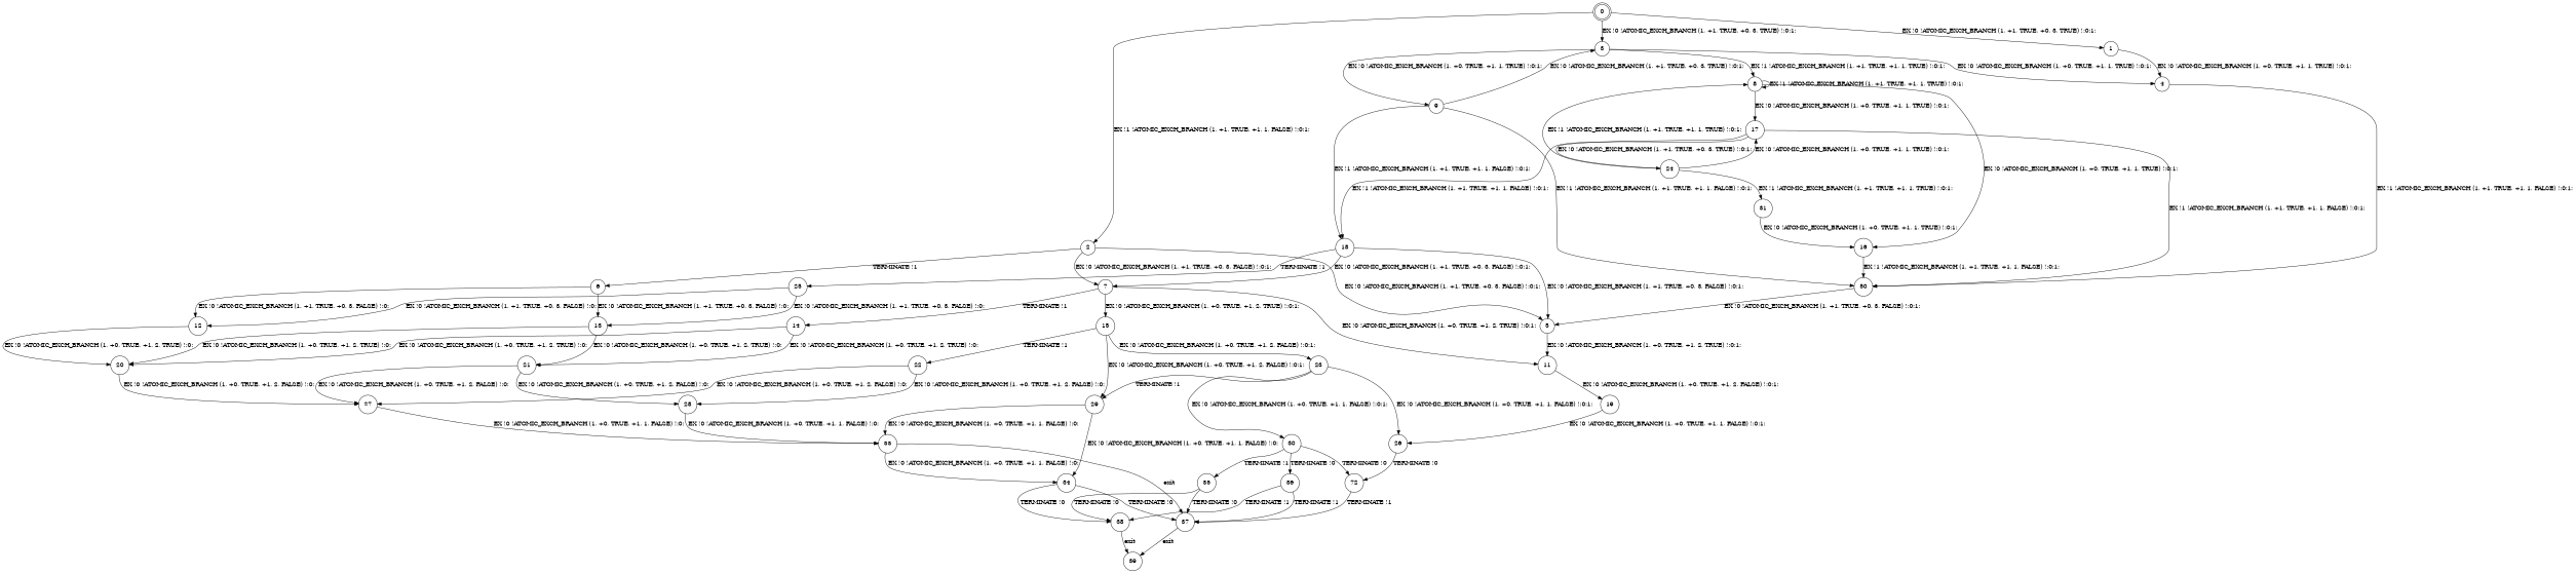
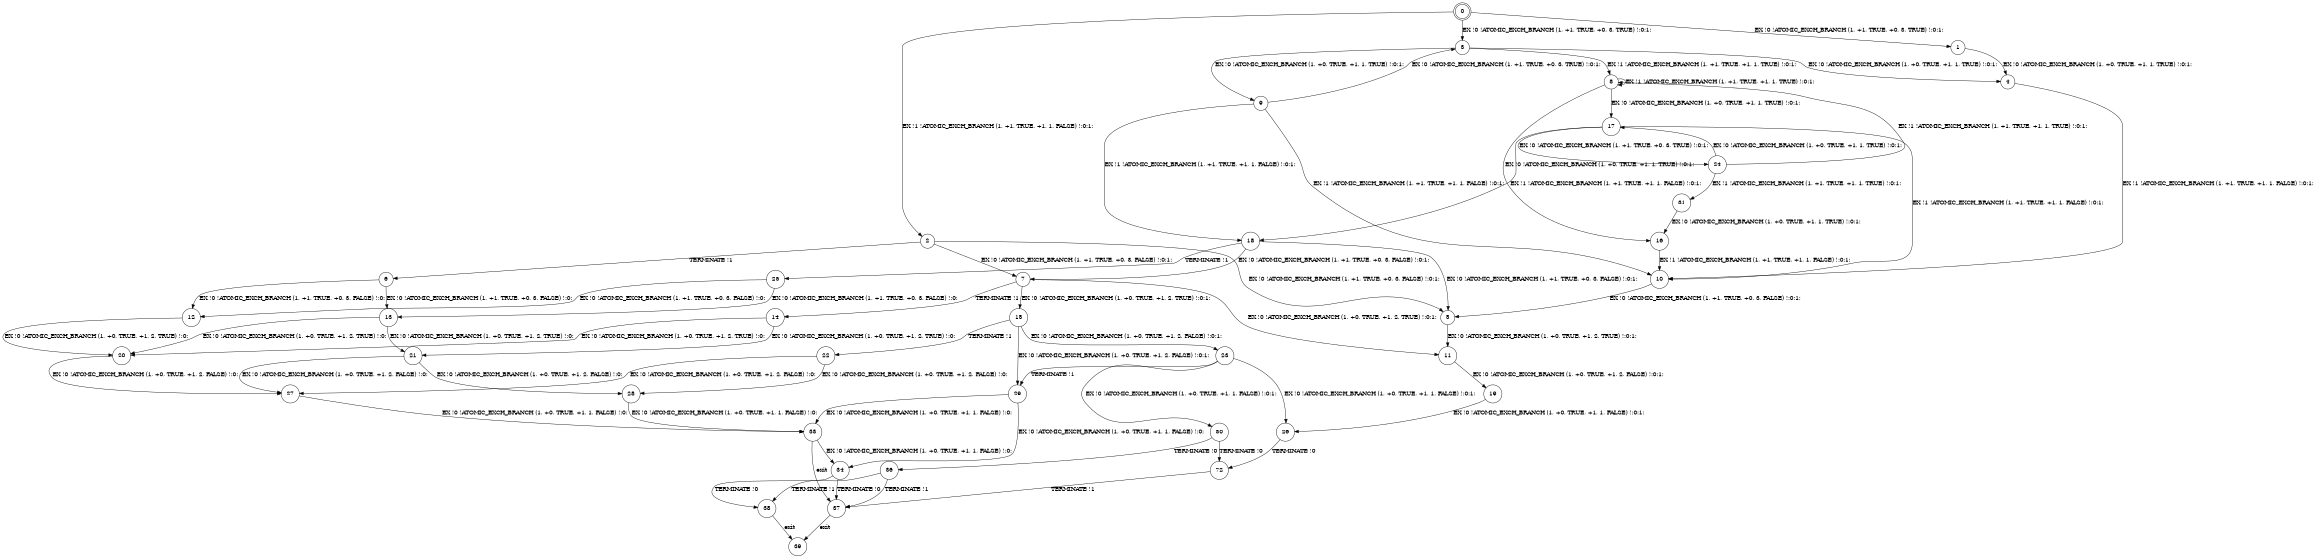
  digraph {
    node [shape=circle]
    0 [peripheries=2]
    1
    2
    3
    4
    5
    6
    7
    8
    9
-   10 [label=50]
+   10
    11
    12
    13
    14
    15
    16
    17
    18
    19
    20
    21
    22
    23
    29
    24
    25
    26
    27
    28
    30
    31
    n33 [label=72]
    33
    34
-   35
    36
    37
    38
    39
    0 -> 1 [label="EX !0 !ATOMIC_EXCH_BRANCH (1, +1, TRUE, +0, 3, TRUE) !:0:1:"]
    0 -> 2 [label="EX !1 !ATOMIC_EXCH_BRANCH (1, +1, TRUE, +1, 1, FALSE) !:0:1:"]
    0 -> 3 [label="EX !0 !ATOMIC_EXCH_BRANCH (1, +1, TRUE, +0, 3, TRUE) !:0:1:"]
    1 -> 4 [label="EX !0 !ATOMIC_EXCH_BRANCH (1, +0, TRUE, +1, 1, TRUE) !:0:1:"]
    2 -> 5 [label="EX !0 !ATOMIC_EXCH_BRANCH (1, +1, TRUE, +0, 3, FALSE) !:0:1:"]
    2 -> 6 [label="TERMINATE !1"]
    2 -> 7 [label="EX !0 !ATOMIC_EXCH_BRANCH (1, +1, TRUE, +0, 3, FALSE) !:0:1:"]
    3 -> 4 [label="EX !0 !ATOMIC_EXCH_BRANCH (1, +0, TRUE, +1, 1, TRUE) !:0:1:"]
    3 -> 8 [label="EX !1 !ATOMIC_EXCH_BRANCH (1, +1, TRUE, +1, 1, TRUE) !:0:1:"]
    3 -> 9 [label="EX !0 !ATOMIC_EXCH_BRANCH (1, +0, TRUE, +1, 1, TRUE) !:0:1:"]
    4 -> 10 [label="EX !1 !ATOMIC_EXCH_BRANCH (1, +1, TRUE, +1, 1, FALSE) !:0:1:"]
    5 -> 11 [label="EX !0 !ATOMIC_EXCH_BRANCH (1, +0, TRUE, +1, 2, TRUE) !:0:1:"]
    6 -> 12 [label="EX !0 !ATOMIC_EXCH_BRANCH (1, +1, TRUE, +0, 3, FALSE) !:0:"]
    6 -> 13 [label="EX !0 !ATOMIC_EXCH_BRANCH (1, +1, TRUE, +0, 3, FALSE) !:0:"]
    7 -> 11 [label="EX !0 !ATOMIC_EXCH_BRANCH (1, +0, TRUE, +1, 2, TRUE) !:0:1:"]
    7 -> 14 [label="TERMINATE !1"]
    7 -> 15 [label="EX !0 !ATOMIC_EXCH_BRANCH (1, +0, TRUE, +1, 2, TRUE) !:0:1:"]
    8 -> 8 [label="EX !1 !ATOMIC_EXCH_BRANCH (1, +1, TRUE, +1, 1, TRUE) !:0:1:"]
    8 -> 16 [label="EX !0 !ATOMIC_EXCH_BRANCH (1, +0, TRUE, +1, 1, TRUE) !:0:1:"]
    8 -> 17 [label="EX !0 !ATOMIC_EXCH_BRANCH (1, +0, TRUE, +1, 1, TRUE) !:0:1:"]
    9 -> 3 [label="EX !0 !ATOMIC_EXCH_BRANCH (1, +1, TRUE, +0, 3, TRUE) !:0:1:"]
    9 -> 10 [label="EX !1 !ATOMIC_EXCH_BRANCH (1, +1, TRUE, +1, 1, FALSE) !:0:1:"]
    9 -> 18 [label="EX !1 !ATOMIC_EXCH_BRANCH (1, +1, TRUE, +1, 1, FALSE) !:0:1:"]
    10 -> 5 [label="EX !0 !ATOMIC_EXCH_BRANCH (1, +1, TRUE, +0, 3, FALSE) !:0:1:"]
    11 -> 19 [label="EX !0 !ATOMIC_EXCH_BRANCH (1, +0, TRUE, +1, 2, FALSE) !:0:1:"]
    12 -> 20 [label="EX !0 !ATOMIC_EXCH_BRANCH (1, +0, TRUE, +1, 2, TRUE) !:0:"]
    13 -> 20 [label="EX !0 !ATOMIC_EXCH_BRANCH (1, +0, TRUE, +1, 2, TRUE) !:0:"]
    13 -> 21 [label="EX !0 !ATOMIC_EXCH_BRANCH (1, +0, TRUE, +1, 2, TRUE) !:0:"]
    14 -> 20 [label="EX !0 !ATOMIC_EXCH_BRANCH (1, +0, TRUE, +1, 2, TRUE) !:0:"]
    14 -> 21 [label="EX !0 !ATOMIC_EXCH_BRANCH (1, +0, TRUE, +1, 2, TRUE) !:0:"]
    15 -> 22 [label="TERMINATE !1"]
    15 -> 23 [label="EX !0 !ATOMIC_EXCH_BRANCH (1, +0, TRUE, +1, 2, FALSE) !:0:1:"]
    15 -> 29 [label="EX !0 !ATOMIC_EXCH_BRANCH (1, +0, TRUE, +1, 2, FALSE) !:0:1:"]
    16 -> 10 [label="EX !1 !ATOMIC_EXCH_BRANCH (1, +1, TRUE, +1, 1, FALSE) !:0:1:"]
    17 -> 10 [label="EX !1 !ATOMIC_EXCH_BRANCH (1, +1, TRUE, +1, 1, FALSE) !:0:1:"]
    17 -> 18 [label="EX !1 !ATOMIC_EXCH_BRANCH (1, +1, TRUE, +1, 1, FALSE) !:0:1:"]
    17 -> 24 [label="EX !0 !ATOMIC_EXCH_BRANCH (1, +1, TRUE, +0, 3, TRUE) !:0:1:"]
    18 -> 5 [label="EX !0 !ATOMIC_EXCH_BRANCH (1, +1, TRUE, +0, 3, FALSE) !:0:1:"]
    18 -> 7 [label="EX !0 !ATOMIC_EXCH_BRANCH (1, +1, TRUE, +0, 3, FALSE) !:0:1:"]
    18 -> 25 [label="TERMINATE !1"]
    19 -> 26 [label="EX !0 !ATOMIC_EXCH_BRANCH (1, +0, TRUE, +1, 1, FALSE) !:0:1:"]
    20 -> 27 [label="EX !0 !ATOMIC_EXCH_BRANCH (1, +0, TRUE, +1, 2, FALSE) !:0:"]
    21 -> 27 [label="EX !0 !ATOMIC_EXCH_BRANCH (1, +0, TRUE, +1, 2, FALSE) !:0:"]
    21 -> 28 [label="EX !0 !ATOMIC_EXCH_BRANCH (1, +0, TRUE, +1, 2, FALSE) !:0:"]
    22 -> 27 [label="EX !0 !ATOMIC_EXCH_BRANCH (1, +0, TRUE, +1, 2, FALSE) !:0:"]
    22 -> 28 [label="EX !0 !ATOMIC_EXCH_BRANCH (1, +0, TRUE, +1, 2, FALSE) !:0:"]
    23 -> 29 [label="TERMINATE !1"]
    23 -> 26 [label="EX !0 !ATOMIC_EXCH_BRANCH (1, +0, TRUE, +1, 1, FALSE) !:0:1:"]
    23 -> 30 [label="EX !0 !ATOMIC_EXCH_BRANCH (1, +0, TRUE, +1, 1, FALSE) !:0:1:"]
    29 -> 33 [label="EX !0 !ATOMIC_EXCH_BRANCH (1, +0, TRUE, +1, 1, FALSE) !:0:"]
    29 -> 34 [label="EX !0 !ATOMIC_EXCH_BRANCH (1, +0, TRUE, +1, 1, FALSE) !:0:"]
    24 -> 8 [label="EX !1 !ATOMIC_EXCH_BRANCH (1, +1, TRUE, +1, 1, TRUE) !:0:1:"]
    24 -> 17 [label="EX !0 !ATOMIC_EXCH_BRANCH (1, +0, TRUE, +1, 1, TRUE) !:0:1:"]
    24 -> 31 [label="EX !1 !ATOMIC_EXCH_BRANCH (1, +1, TRUE, +1, 1, TRUE) !:0:1:"]
    25 -> 12 [label="EX !0 !ATOMIC_EXCH_BRANCH (1, +1, TRUE, +0, 3, FALSE) !:0:"]
    25 -> 13 [label="EX !0 !ATOMIC_EXCH_BRANCH (1, +1, TRUE, +0, 3, FALSE) !:0:"]
    26 -> n33 [label="TERMINATE !0"]
    27 -> 33 [label="EX !0 !ATOMIC_EXCH_BRANCH (1, +0, TRUE, +1, 1, FALSE) !:0:"]
    28 -> 33 [label="EX !0 !ATOMIC_EXCH_BRANCH (1, +0, TRUE, +1, 1, FALSE) !:0:"]
    30 -> n33 [label="TERMINATE !0"]
-   30 -> 35 [label="TERMINATE !1"]
    30 -> 36 [label="TERMINATE !0"]
    31 -> 16 [label="EX !0 !ATOMIC_EXCH_BRANCH (1, +0, TRUE, +1, 1, TRUE) !:0:1:"]
    n33 -> 37 [label="TERMINATE !1"]
    33 -> 34 [label="EX !0 !ATOMIC_EXCH_BRANCH (1, +0, TRUE, +1, 1, FALSE) !:0:"]
    33 -> 37 [label=exit]
    34 -> 37 [label="TERMINATE !0"]
    34 -> 38 [label="TERMINATE !0"]
-   35 -> 37 [label="TERMINATE !0"]
-   35 -> 38 [label="TERMINATE !0"]
    36 -> 37 [label="TERMINATE !1"]
    36 -> 38 [label="TERMINATE !1"]
    37 -> 39 [label=exit]
    38 -> 39 [label=exit]
  }
